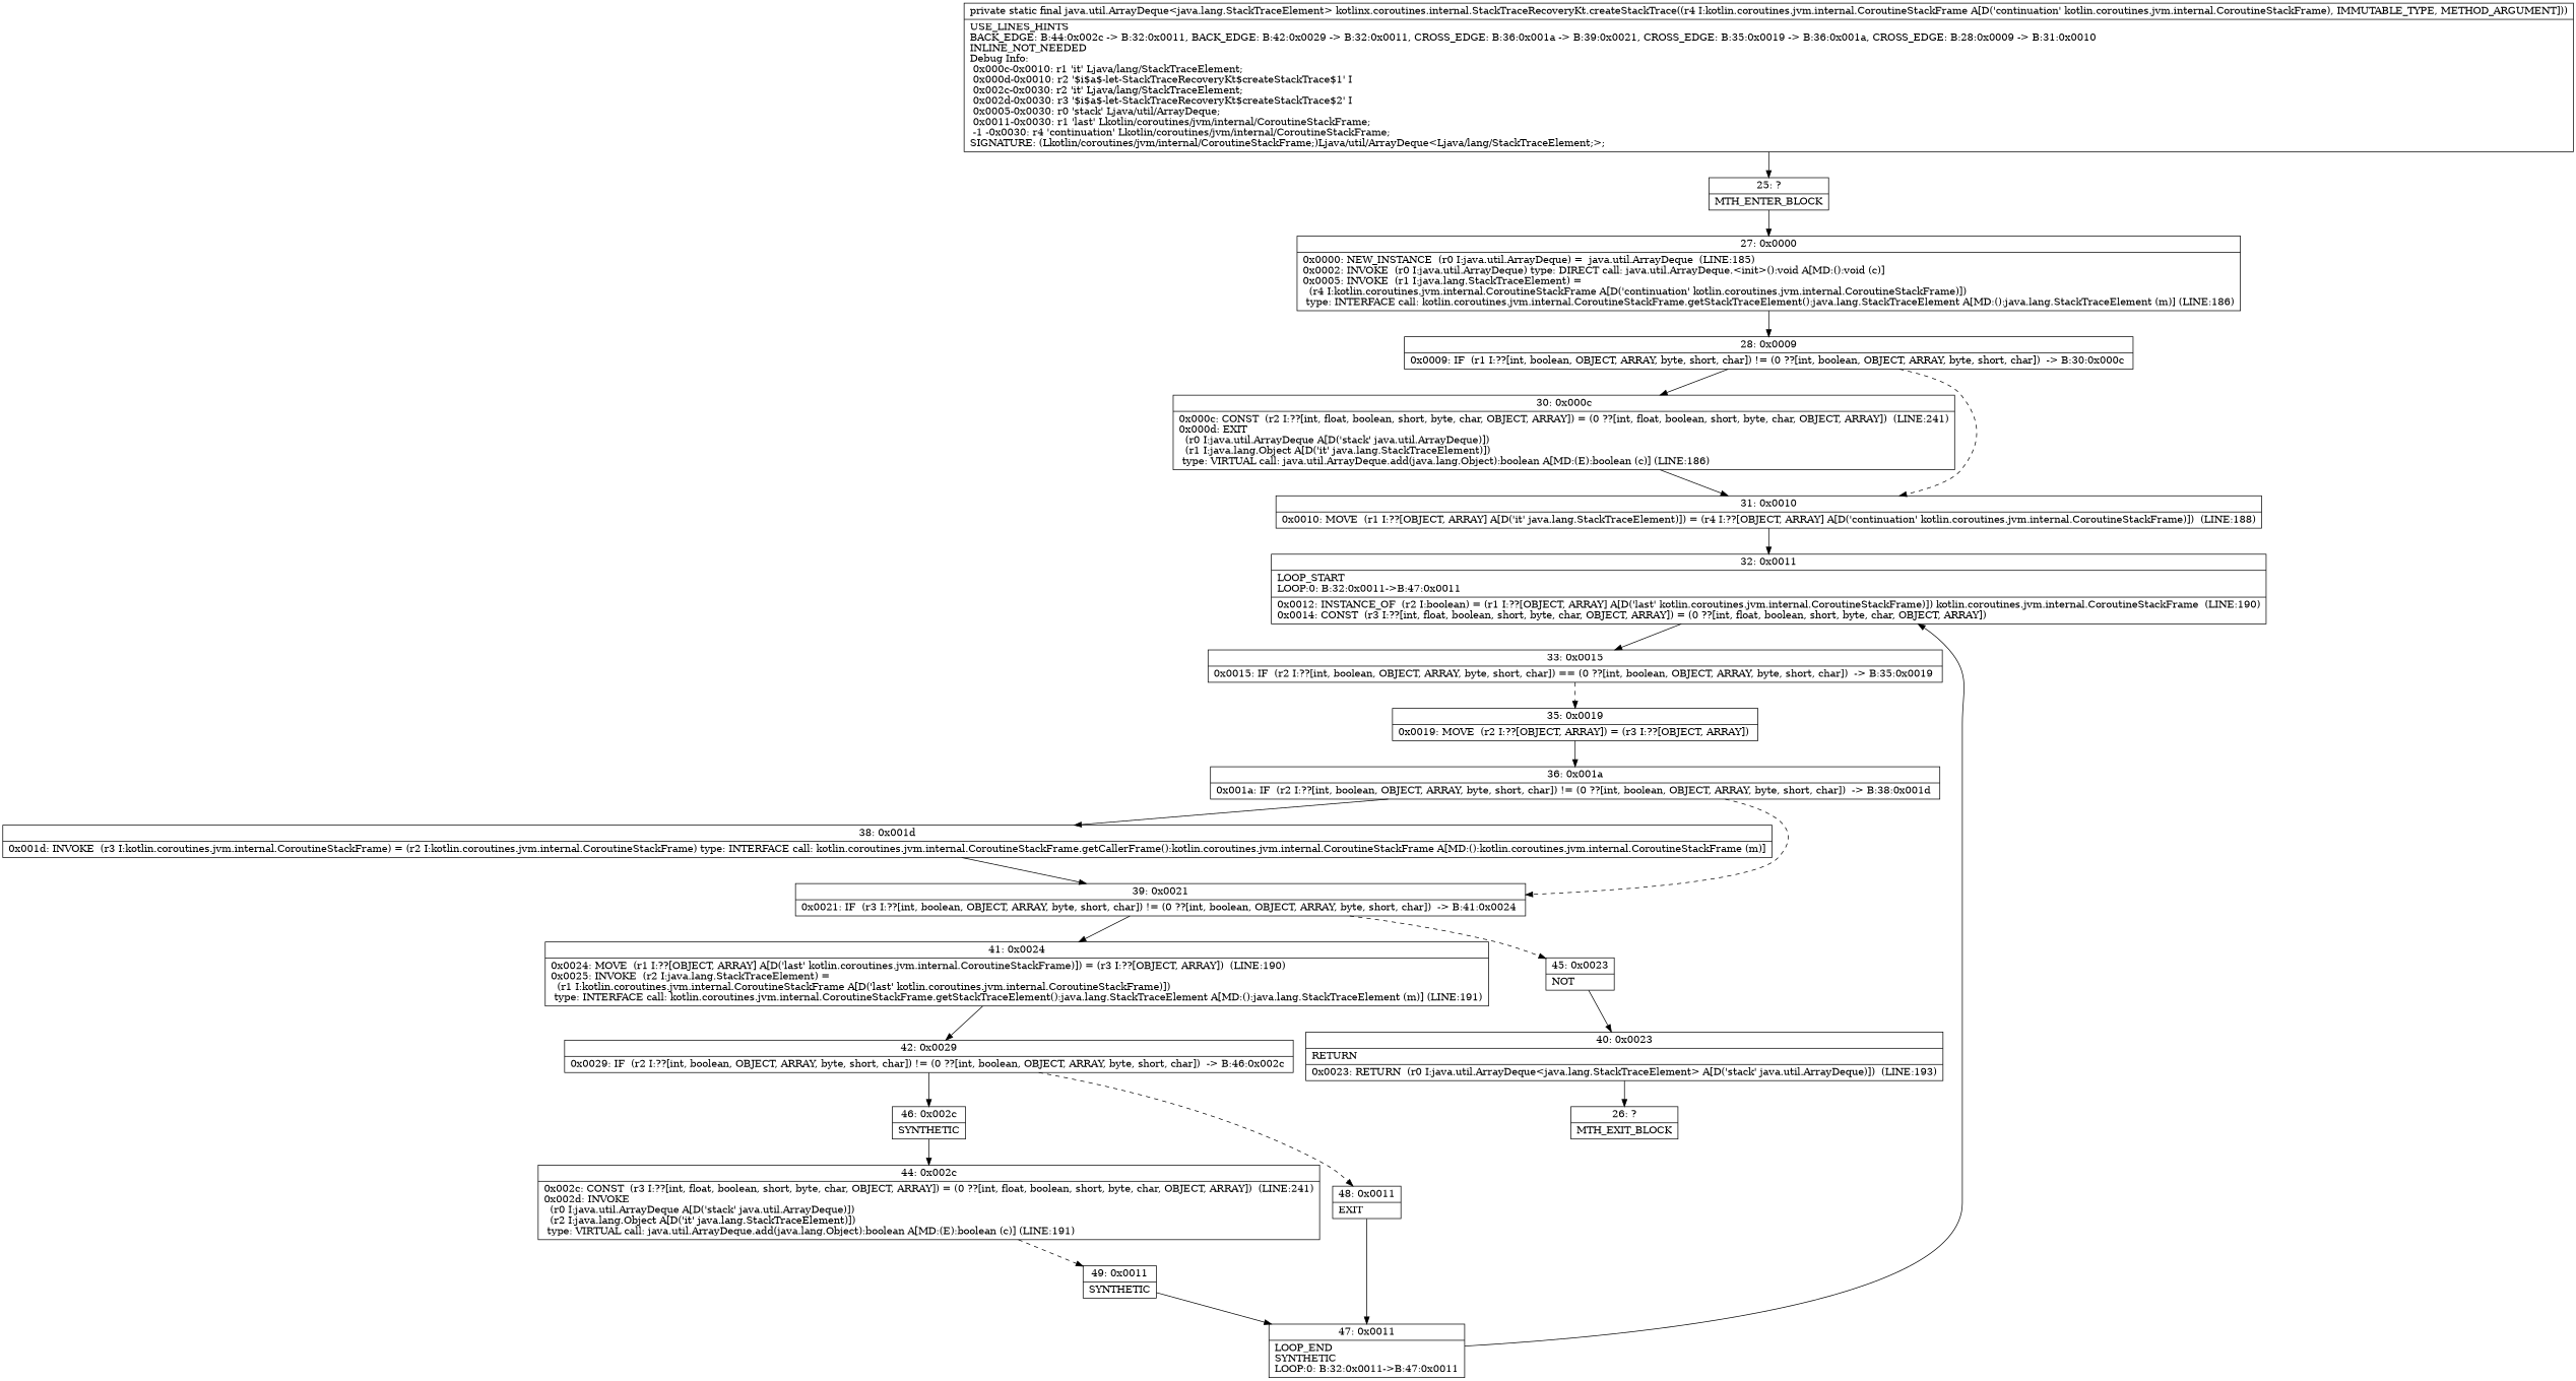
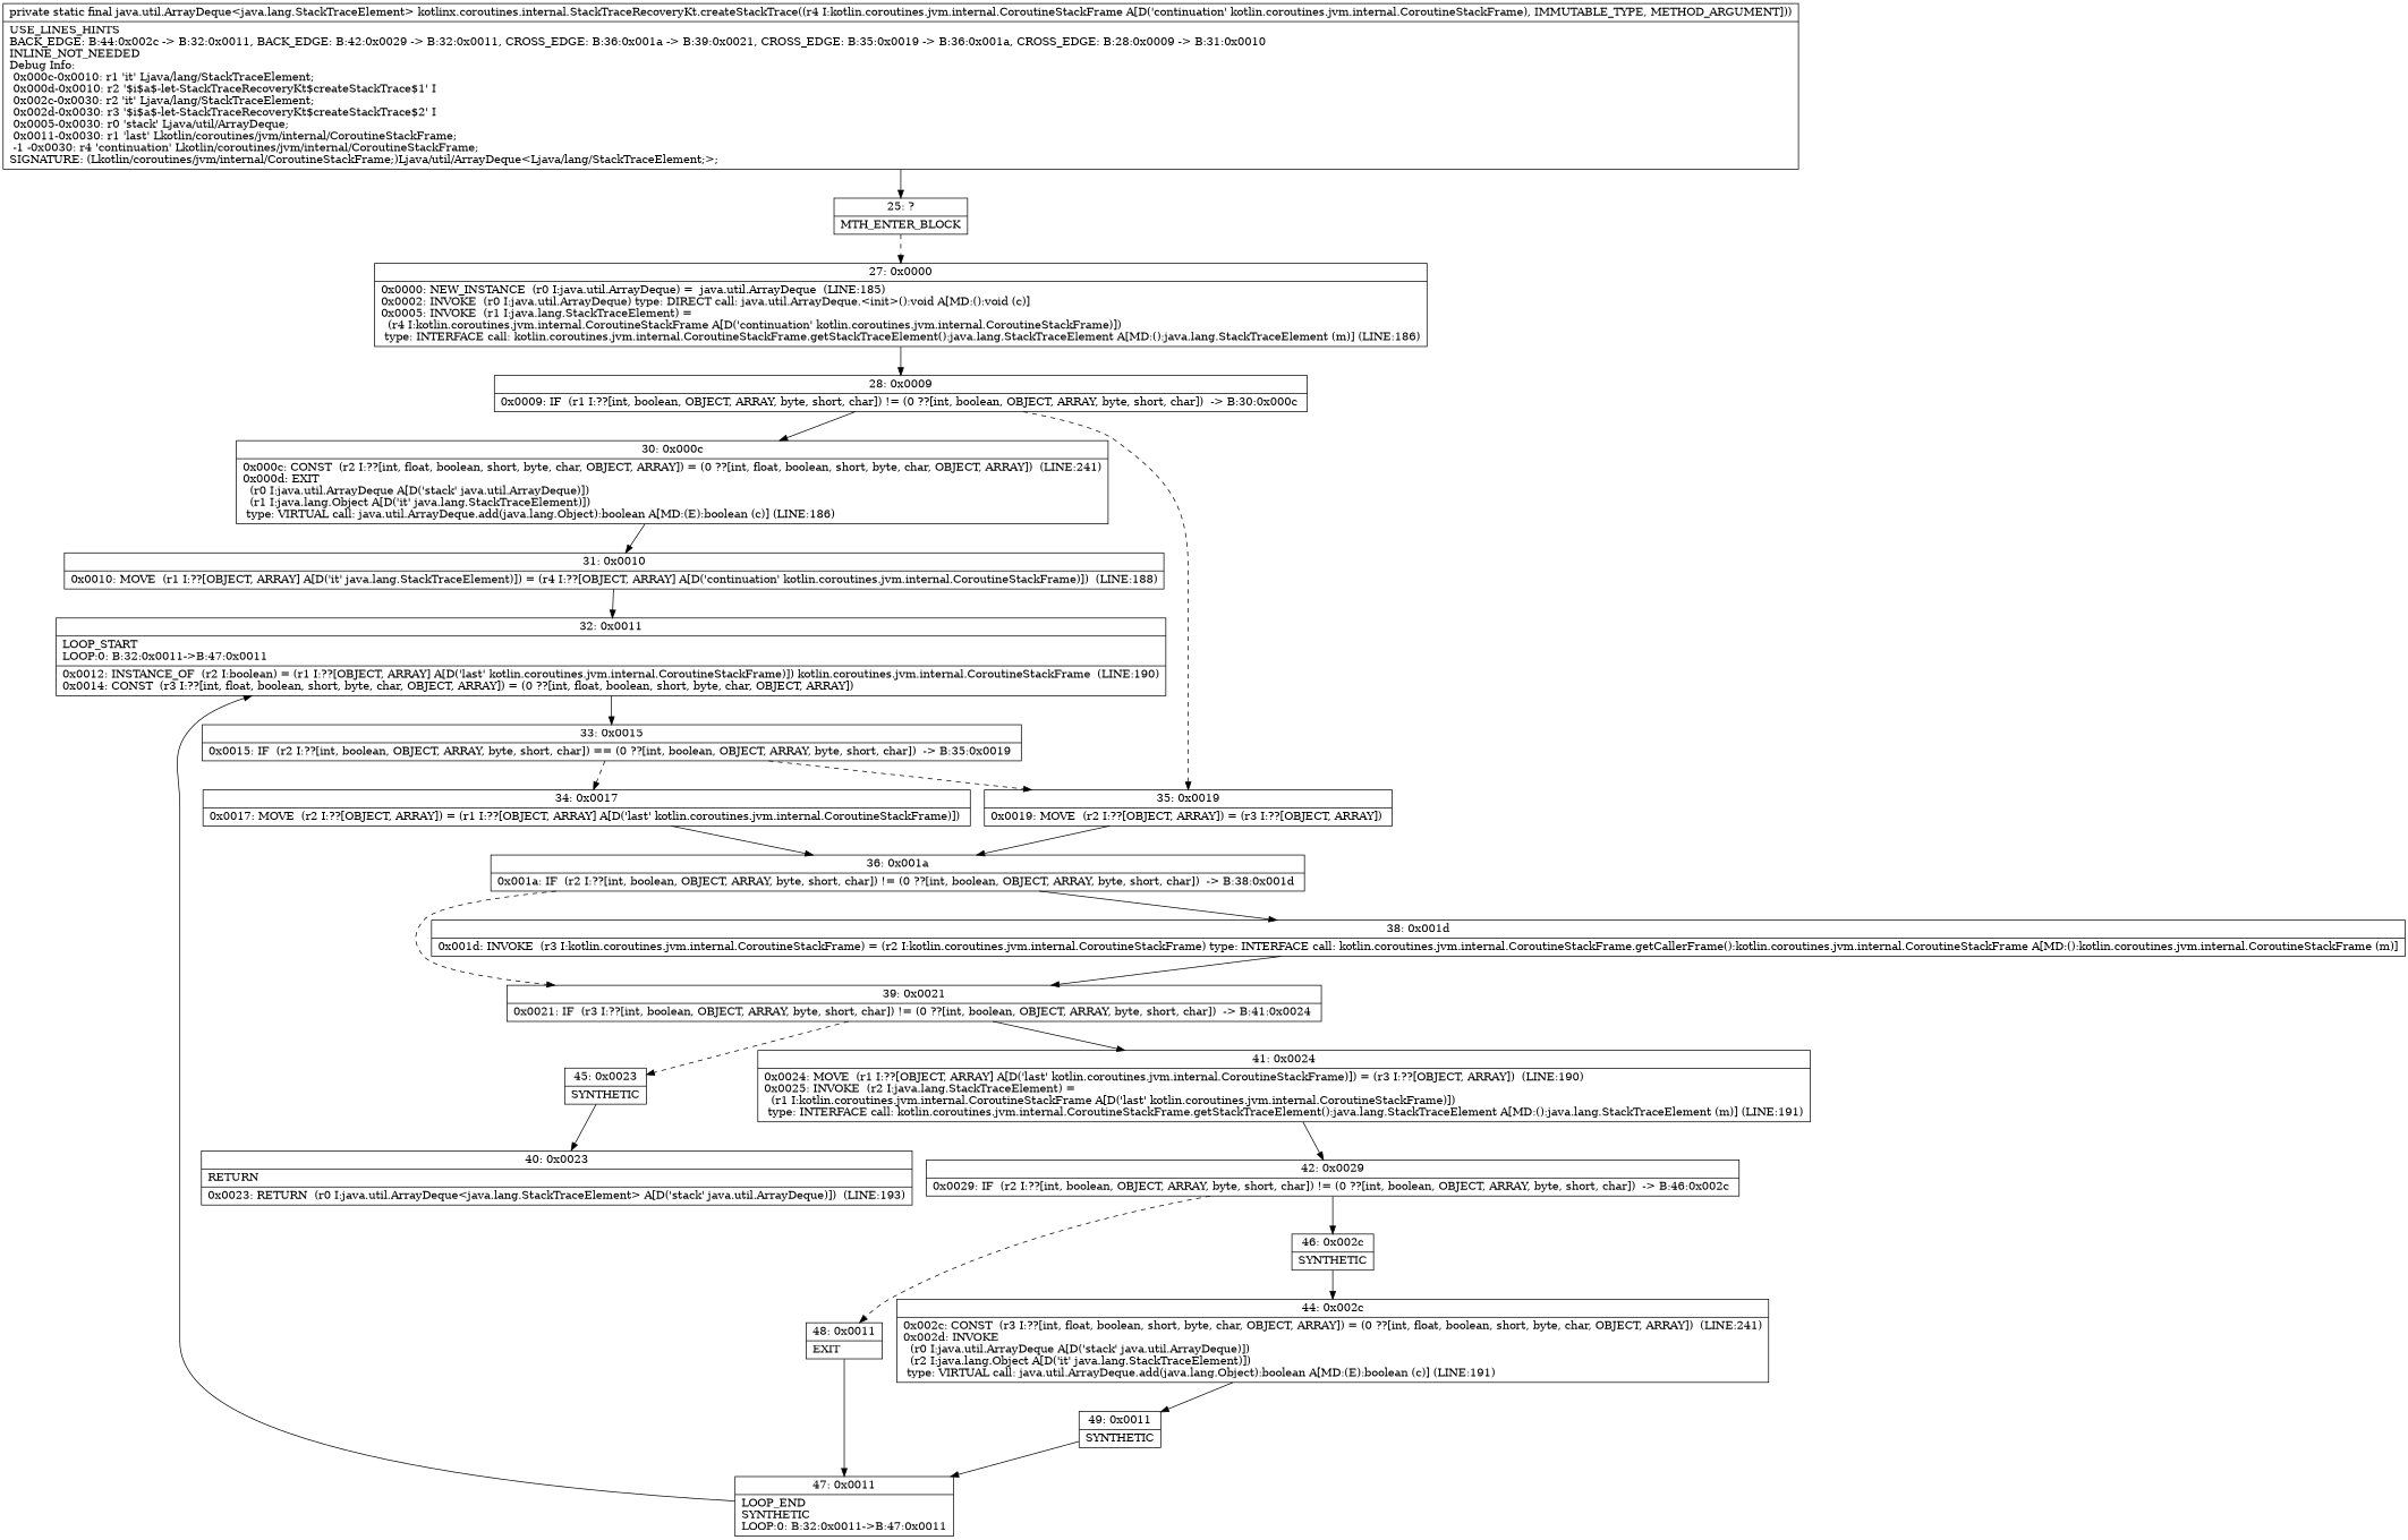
  digraph {
    node [shape=record]
    n1 [label="{25\:\ ?|MTH_ENTER_BLOCK\l}"]
    n2 [label="{27\:\ 0x0000|0x0000: NEW_INSTANCE  (r0 I:java.util.ArrayDeque) =  java.util.ArrayDeque  (LINE:185)\l0x0002: INVOKE  (r0 I:java.util.ArrayDeque) type: DIRECT call: java.util.ArrayDeque.\<init\>():void A[MD:():void (c)]\l0x0005: INVOKE  (r1 I:java.lang.StackTraceElement) = \l  (r4 I:kotlin.coroutines.jvm.internal.CoroutineStackFrame A[D('continuation' kotlin.coroutines.jvm.internal.CoroutineStackFrame)])\l type: INTERFACE call: kotlin.coroutines.jvm.internal.CoroutineStackFrame.getStackTraceElement():java.lang.StackTraceElement A[MD:():java.lang.StackTraceElement (m)] (LINE:186)\l}"]
    n3 [label="{28\:\ 0x0009|0x0009: IF  (r1 I:??[int, boolean, OBJECT, ARRAY, byte, short, char]) != (0 ??[int, boolean, OBJECT, ARRAY, byte, short, char])  \-\> B:30:0x000c \l}"]
    n4 [label="{30\:\ 0x000c|0x000c: CONST  (r2 I:??[int, float, boolean, short, byte, char, OBJECT, ARRAY]) = (0 ??[int, float, boolean, short, byte, char, OBJECT, ARRAY])  (LINE:241)\l0x000d: EXIT  \l  (r0 I:java.util.ArrayDeque A[D('stack' java.util.ArrayDeque)])\l  (r1 I:java.lang.Object A[D('it' java.lang.StackTraceElement)])\l type: VIRTUAL call: java.util.ArrayDeque.add(java.lang.Object):boolean A[MD:(E):boolean (c)] (LINE:186)\l}"]
    n5 [label="{31\:\ 0x0010|0x0010: MOVE  (r1 I:??[OBJECT, ARRAY] A[D('it' java.lang.StackTraceElement)]) = (r4 I:??[OBJECT, ARRAY] A[D('continuation' kotlin.coroutines.jvm.internal.CoroutineStackFrame)])  (LINE:188)\l}"]
    n6 [label="{32\:\ 0x0011|LOOP_START\lLOOP:0: B:32:0x0011\-\>B:47:0x0011\l|0x0012: INSTANCE_OF  (r2 I:boolean) = (r1 I:??[OBJECT, ARRAY] A[D('last' kotlin.coroutines.jvm.internal.CoroutineStackFrame)]) kotlin.coroutines.jvm.internal.CoroutineStackFrame  (LINE:190)\l0x0014: CONST  (r3 I:??[int, float, boolean, short, byte, char, OBJECT, ARRAY]) = (0 ??[int, float, boolean, short, byte, char, OBJECT, ARRAY]) \l}"]
    n7 [label="{33\:\ 0x0015|0x0015: IF  (r2 I:??[int, boolean, OBJECT, ARRAY, byte, short, char]) == (0 ??[int, boolean, OBJECT, ARRAY, byte, short, char])  \-\> B:35:0x0019 \l}"]
+   n8 [label="{34\:\ 0x0017|0x0017: MOVE  (r2 I:??[OBJECT, ARRAY]) = (r1 I:??[OBJECT, ARRAY] A[D('last' kotlin.coroutines.jvm.internal.CoroutineStackFrame)]) \l}"]
    n9 [label="{35\:\ 0x0019|0x0019: MOVE  (r2 I:??[OBJECT, ARRAY]) = (r3 I:??[OBJECT, ARRAY]) \l}"]
    n10 [label="{36\:\ 0x001a|0x001a: IF  (r2 I:??[int, boolean, OBJECT, ARRAY, byte, short, char]) != (0 ??[int, boolean, OBJECT, ARRAY, byte, short, char])  \-\> B:38:0x001d \l}"]
    n11 [label="{38\:\ 0x001d|0x001d: INVOKE  (r3 I:kotlin.coroutines.jvm.internal.CoroutineStackFrame) = (r2 I:kotlin.coroutines.jvm.internal.CoroutineStackFrame) type: INTERFACE call: kotlin.coroutines.jvm.internal.CoroutineStackFrame.getCallerFrame():kotlin.coroutines.jvm.internal.CoroutineStackFrame A[MD:():kotlin.coroutines.jvm.internal.CoroutineStackFrame (m)]\l}"]
    n12 [label="{39\:\ 0x0021|0x0021: IF  (r3 I:??[int, boolean, OBJECT, ARRAY, byte, short, char]) != (0 ??[int, boolean, OBJECT, ARRAY, byte, short, char])  \-\> B:41:0x0024 \l}"]
    n13 [label="{41\:\ 0x0024|0x0024: MOVE  (r1 I:??[OBJECT, ARRAY] A[D('last' kotlin.coroutines.jvm.internal.CoroutineStackFrame)]) = (r3 I:??[OBJECT, ARRAY])  (LINE:190)\l0x0025: INVOKE  (r2 I:java.lang.StackTraceElement) = \l  (r1 I:kotlin.coroutines.jvm.internal.CoroutineStackFrame A[D('last' kotlin.coroutines.jvm.internal.CoroutineStackFrame)])\l type: INTERFACE call: kotlin.coroutines.jvm.internal.CoroutineStackFrame.getStackTraceElement():java.lang.StackTraceElement A[MD:():java.lang.StackTraceElement (m)] (LINE:191)\l}"]
-   n14 [label="{45\:\ 0x0023|NOT\l}"]
+   n14 [label="{45\:\ 0x0023|SYNTHETIC\l}"]
    n15 [label="{42\:\ 0x0029|0x0029: IF  (r2 I:??[int, boolean, OBJECT, ARRAY, byte, short, char]) != (0 ??[int, boolean, OBJECT, ARRAY, byte, short, char])  \-\> B:46:0x002c \l}"]
    n16 [label="{40\:\ 0x0023|RETURN\l|0x0023: RETURN  (r0 I:java.util.ArrayDeque\<java.lang.StackTraceElement\> A[D('stack' java.util.ArrayDeque)])  (LINE:193)\l}"]
    n17 [label="{46\:\ 0x002c|SYNTHETIC\l}"]
    n18 [label="{48\:\ 0x0011|EXIT\l}"]
    n19 [label="{44\:\ 0x002c|0x002c: CONST  (r3 I:??[int, float, boolean, short, byte, char, OBJECT, ARRAY]) = (0 ??[int, float, boolean, short, byte, char, OBJECT, ARRAY])  (LINE:241)\l0x002d: INVOKE  \l  (r0 I:java.util.ArrayDeque A[D('stack' java.util.ArrayDeque)])\l  (r2 I:java.lang.Object A[D('it' java.lang.StackTraceElement)])\l type: VIRTUAL call: java.util.ArrayDeque.add(java.lang.Object):boolean A[MD:(E):boolean (c)] (LINE:191)\l}"]
    n20 [label="{47\:\ 0x0011|LOOP_END\lSYNTHETIC\lLOOP:0: B:32:0x0011\-\>B:47:0x0011\l}"]
    n21 [label="{49\:\ 0x0011|SYNTHETIC\l}"]
-   n22 [label="{26\:\ ?|MTH_EXIT_BLOCK\l}"]
    n23 [label="{private static final java.util.ArrayDeque\<java.lang.StackTraceElement\> kotlinx.coroutines.internal.StackTraceRecoveryKt.createStackTrace((r4 I:kotlin.coroutines.jvm.internal.CoroutineStackFrame A[D('continuation' kotlin.coroutines.jvm.internal.CoroutineStackFrame), IMMUTABLE_TYPE, METHOD_ARGUMENT]))  | USE_LINES_HINTS\lBACK_EDGE: B:44:0x002c \-\> B:32:0x0011, BACK_EDGE: B:42:0x0029 \-\> B:32:0x0011, CROSS_EDGE: B:36:0x001a \-\> B:39:0x0021, CROSS_EDGE: B:35:0x0019 \-\> B:36:0x001a, CROSS_EDGE: B:28:0x0009 \-\> B:31:0x0010\lINLINE_NOT_NEEDED\lDebug Info:\l  0x000c\-0x0010: r1 'it' Ljava\/lang\/StackTraceElement;\l  0x000d\-0x0010: r2 '$i$a$\-let\-StackTraceRecoveryKt$createStackTrace$1' I\l  0x002c\-0x0030: r2 'it' Ljava\/lang\/StackTraceElement;\l  0x002d\-0x0030: r3 '$i$a$\-let\-StackTraceRecoveryKt$createStackTrace$2' I\l  0x0005\-0x0030: r0 'stack' Ljava\/util\/ArrayDeque;\l  0x0011\-0x0030: r1 'last' Lkotlin\/coroutines\/jvm\/internal\/CoroutineStackFrame;\l  \-1 \-0x0030: r4 'continuation' Lkotlin\/coroutines\/jvm\/internal\/CoroutineStackFrame;\lSIGNATURE: (Lkotlin\/coroutines\/jvm\/internal\/CoroutineStackFrame;)Ljava\/util\/ArrayDeque\<Ljava\/lang\/StackTraceElement;\>;\l}"]
-   n1 -> n2
+   n1 -> n2 [style=dashed]
    n2 -> n3
    n3 -> n4
-   n3 -> n5 [style=dashed]
+   n3 -> n9 [style=dashed]
    n4 -> n5
    n5 -> n6
    n6 -> n7
+   n7 -> n8 [style=dashed]
    n7 -> n9 [style=dashed]
+   n8 -> n10
    n9 -> n10
    n10 -> n11
    n10 -> n12 [style=dashed]
    n11 -> n12
    n12 -> n13
    n12 -> n14 [style=dashed]
    n13 -> n15
    n14 -> n16
    n15 -> n17
    n15 -> n18 [style=dashed]
-   n16 -> n22
    n17 -> n19
    n18 -> n20
-   n19 -> n21 [style=dashed]
+   n19 -> n21
    n20 -> n6
    n21 -> n20
    n23 -> n1
  }
